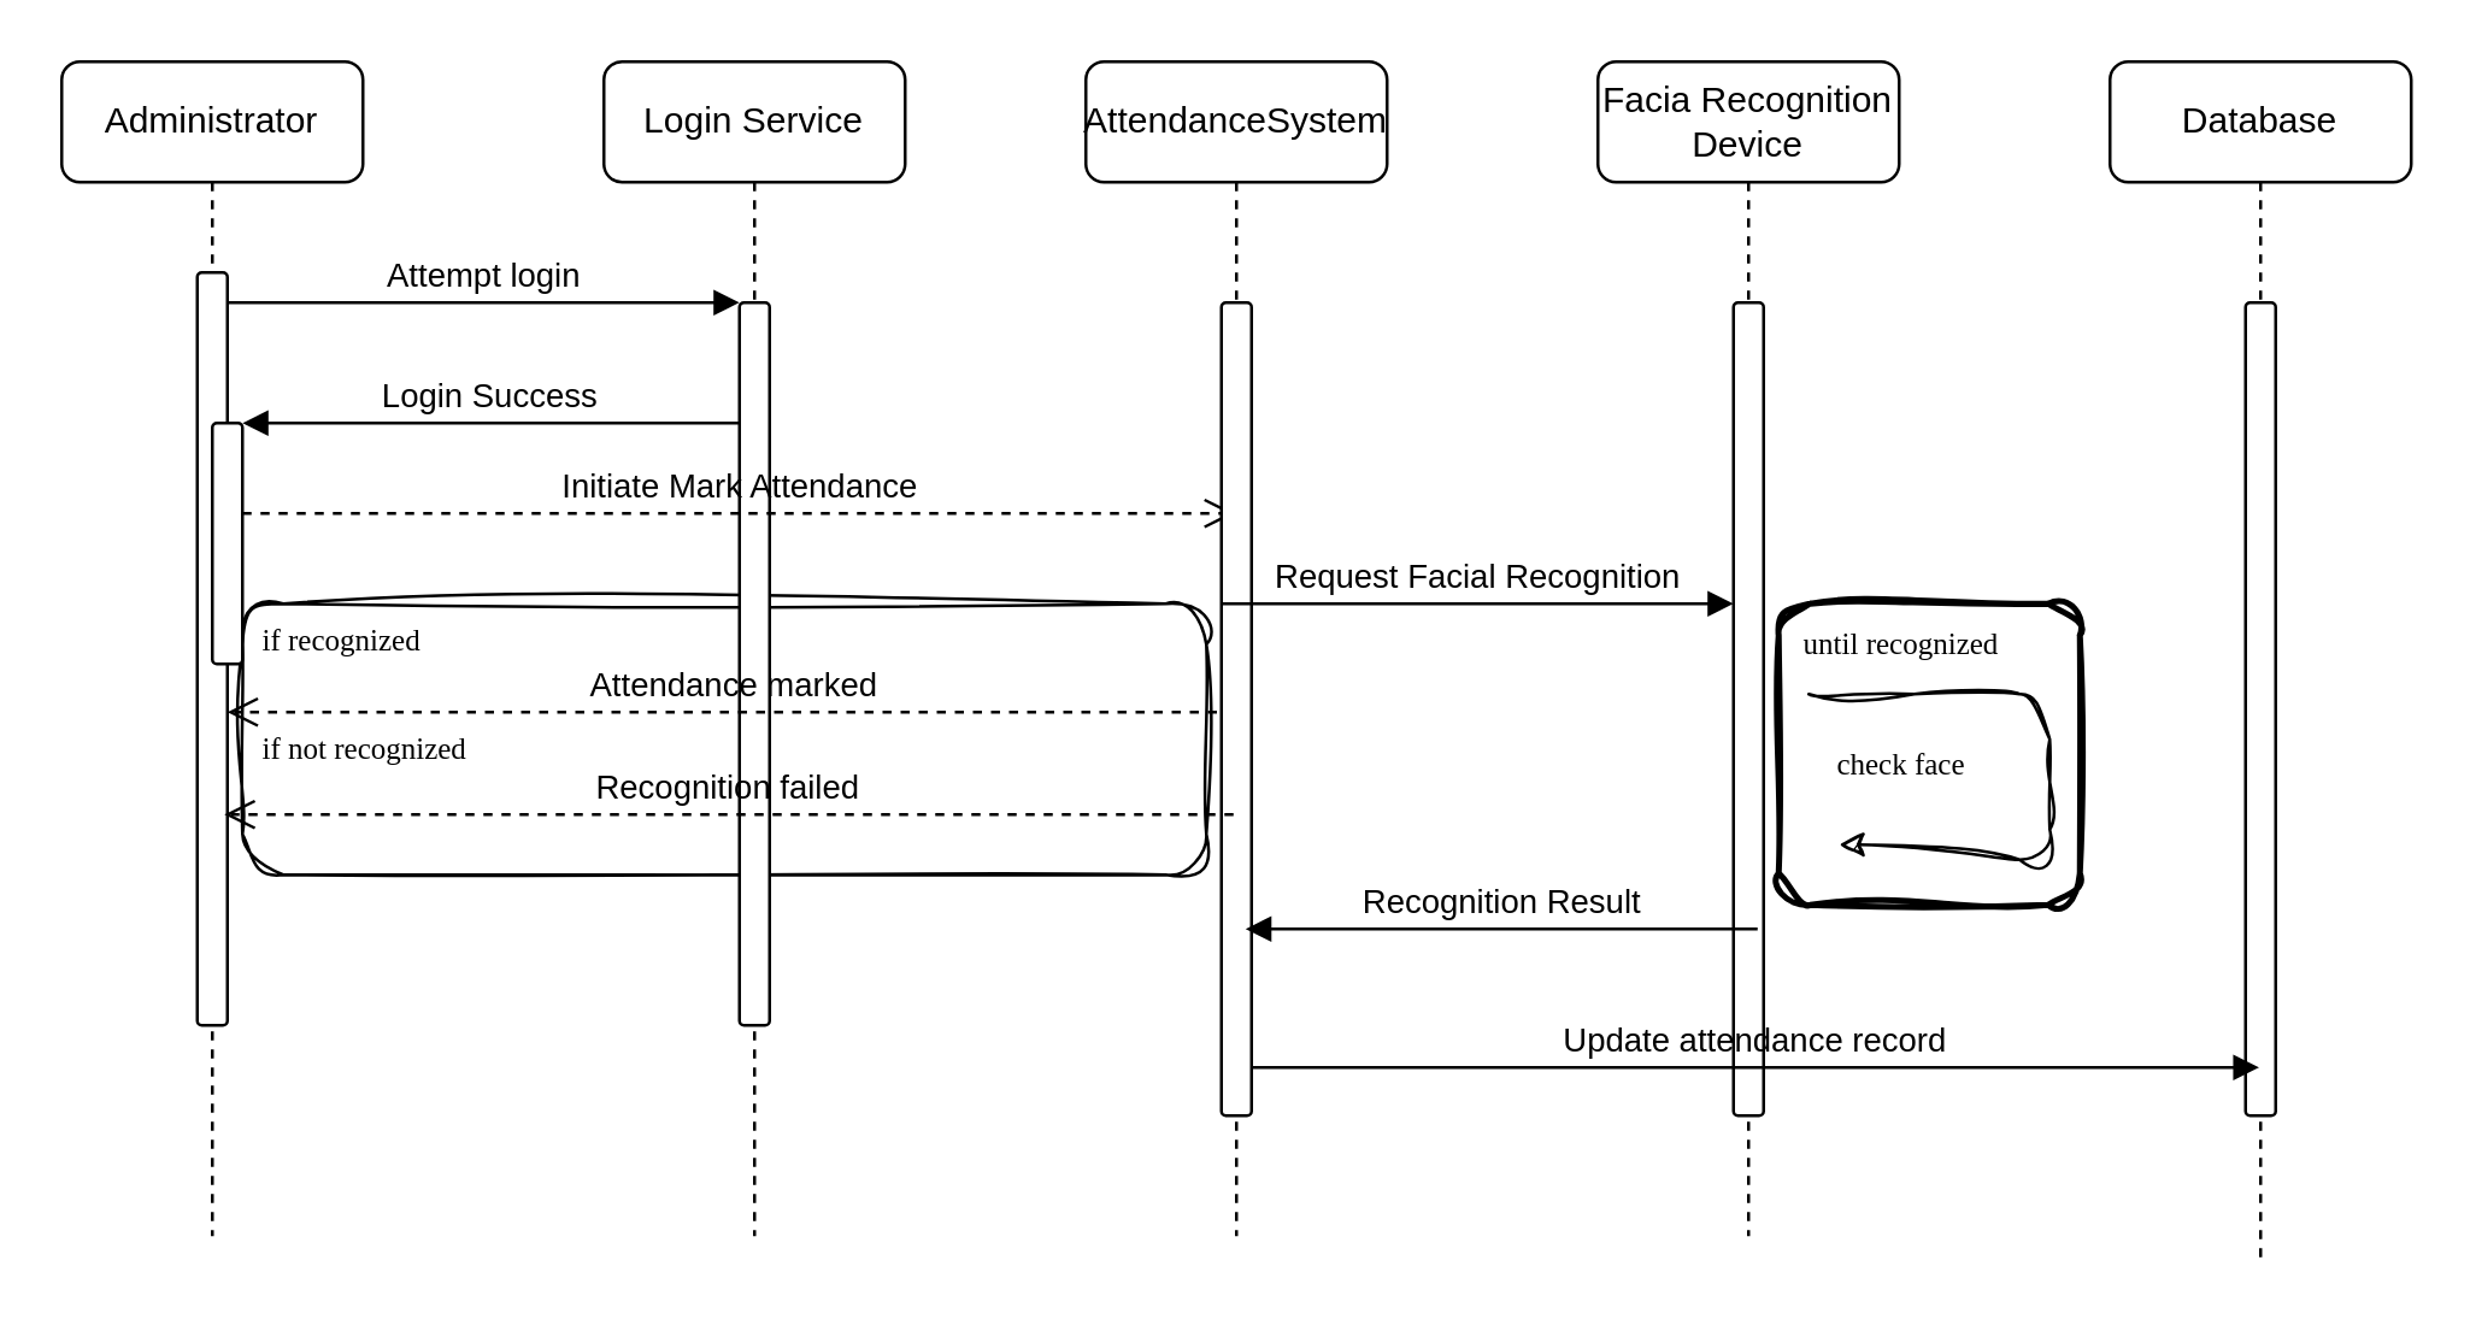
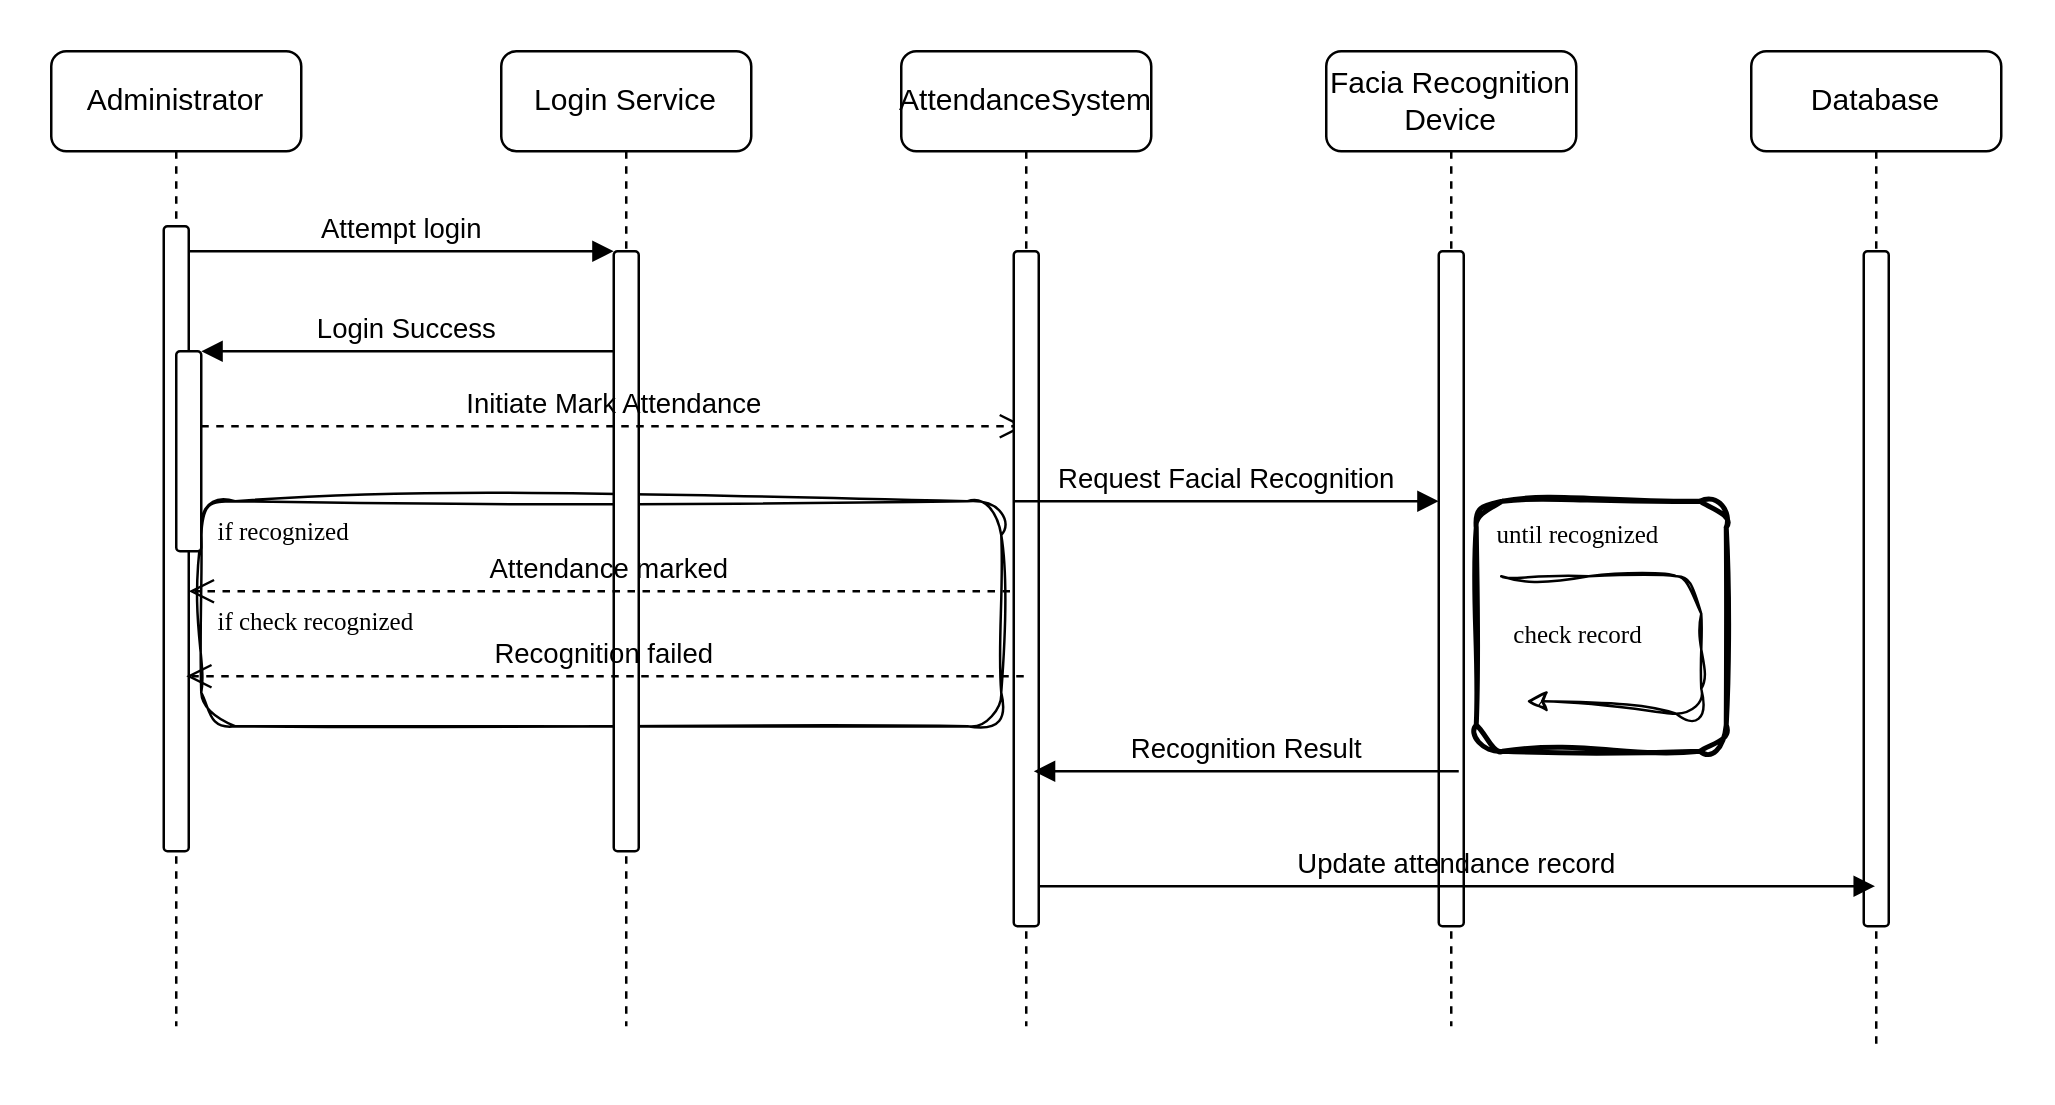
  <mxCell id="0" />
  <mxCell id="1" parent="0" />
- <mxCell id="2" value="&lt;font style=&quot;font-size: 10px;&quot;&gt;&amp;nbsp; if recognized&lt;/font&gt;&lt;div&gt;&lt;font style=&quot;font-size: 10px;&quot;&gt;&lt;br&gt;&lt;/font&gt;&lt;/div&gt;&lt;div&gt;&lt;font style=&quot;font-size: 10px;&quot;&gt;&lt;br&gt;&lt;/font&gt;&lt;/div&gt;&lt;div&gt;&lt;span style=&quot;font-size: 10px;&quot;&gt;&amp;nbsp; if not recognized&lt;/span&gt;&lt;/div&gt;" style="rounded=1;whiteSpace=wrap;html=1;sketch=1;hachureGap=4;jiggle=2;curveFitting=1;fontFamily=Architects Daughter;fontSource=https%3A%2F%2Ffonts.googleapis.com%2Fcss%3Ffamily%3DArchitects%2BDaughter;fontSize=9;align=left;verticalAlign=top;labelBackgroundColor=none;" vertex="1" parent="1"><mxGeometry x="80" y="200" width="320" height="90" as="geometry" /></mxCell>
+ <mxCell id="2" value="&lt;font style=&quot;font-size: 10px;&quot;&gt;&amp;nbsp; if recognized&lt;/font&gt;&lt;div&gt;&lt;font style=&quot;font-size: 10px;&quot;&gt;&lt;br&gt;&lt;/font&gt;&lt;/div&gt;&lt;div&gt;&lt;font style=&quot;font-size: 10px;&quot;&gt;&lt;br&gt;&lt;/font&gt;&lt;/div&gt;&lt;div&gt;&lt;span style=&quot;font-size: 10px;&quot;&gt;&amp;nbsp; if check recognized&lt;/span&gt;&lt;/div&gt;" style="rounded=1;whiteSpace=wrap;html=1;sketch=1;hachureGap=4;jiggle=2;curveFitting=1;fontFamily=Architects Daughter;fontSource=https%3A%2F%2Ffonts.googleapis.com%2Fcss%3Ffamily%3DArchitects%2BDaughter;fontSize=9;align=left;verticalAlign=top;labelBackgroundColor=none;" vertex="1" parent="1"><mxGeometry x="80" y="200" width="320" height="90" as="geometry" /></mxCell>
  <mxCell id="3" value="Administrator" style="shape=umlLifeline;perimeter=lifelinePerimeter;whiteSpace=wrap;html=1;container=0;dropTarget=0;collapsible=0;recursiveResize=0;outlineConnect=0;portConstraint=eastwest;newEdgeStyle={&quot;edgeStyle&quot;:&quot;elbowEdgeStyle&quot;,&quot;elbow&quot;:&quot;vertical&quot;,&quot;curved&quot;:0,&quot;rounded&quot;:0};rounded=1;labelBackgroundColor=none;" parent="1" vertex="1"><mxGeometry x="20" y="20" width="100" height="390" as="geometry" /></mxCell>
  <mxCell id="4" value="" style="html=1;points=[];perimeter=orthogonalPerimeter;outlineConnect=0;targetShapes=umlLifeline;portConstraint=eastwest;newEdgeStyle={&quot;edgeStyle&quot;:&quot;elbowEdgeStyle&quot;,&quot;elbow&quot;:&quot;vertical&quot;,&quot;curved&quot;:0,&quot;rounded&quot;:0};rounded=1;labelBackgroundColor=none;" parent="3" vertex="1"><mxGeometry x="45" y="70" width="10" height="250" as="geometry" /></mxCell>
  <mxCell id="5" value="" style="html=1;points=[];perimeter=orthogonalPerimeter;outlineConnect=0;targetShapes=umlLifeline;portConstraint=eastwest;newEdgeStyle={&quot;edgeStyle&quot;:&quot;elbowEdgeStyle&quot;,&quot;elbow&quot;:&quot;vertical&quot;,&quot;curved&quot;:0,&quot;rounded&quot;:0};rounded=1;labelBackgroundColor=none;" parent="3" vertex="1"><mxGeometry x="50" y="120" width="10" height="80" as="geometry" /></mxCell>
  <mxCell id="6" value="Login Service" style="shape=umlLifeline;perimeter=lifelinePerimeter;whiteSpace=wrap;html=1;container=0;dropTarget=0;collapsible=0;recursiveResize=0;outlineConnect=0;portConstraint=eastwest;newEdgeStyle={&quot;edgeStyle&quot;:&quot;elbowEdgeStyle&quot;,&quot;elbow&quot;:&quot;vertical&quot;,&quot;curved&quot;:0,&quot;rounded&quot;:0};rounded=1;labelBackgroundColor=none;" parent="1" vertex="1"><mxGeometry x="200" y="20" width="100" height="390" as="geometry" /></mxCell>
  <mxCell id="7" value="" style="html=1;points=[];perimeter=orthogonalPerimeter;outlineConnect=0;targetShapes=umlLifeline;portConstraint=eastwest;newEdgeStyle={&quot;edgeStyle&quot;:&quot;elbowEdgeStyle&quot;,&quot;elbow&quot;:&quot;vertical&quot;,&quot;curved&quot;:0,&quot;rounded&quot;:0};rounded=1;labelBackgroundColor=none;" parent="6" vertex="1"><mxGeometry x="45" y="80" width="10" height="240" as="geometry" /></mxCell>
  <mxCell id="8" value="Attempt login" style="html=1;verticalAlign=bottom;endArrow=block;edgeStyle=elbowEdgeStyle;elbow=vertical;curved=0;rounded=1;labelBackgroundColor=none;fontColor=default;" parent="1" source="4" target="7" edge="1"><mxGeometry relative="1" as="geometry"><mxPoint x="175" y="110" as="sourcePoint" /><Array as="points"><mxPoint x="160" y="100" /></Array></mxGeometry></mxCell>
  <mxCell id="9" value="Attendance marked" style="html=1;verticalAlign=bottom;endArrow=open;dashed=1;endSize=8;edgeStyle=elbowEdgeStyle;elbow=vertical;curved=0;rounded=1;labelBackgroundColor=none;fontColor=default;" parent="1" edge="1"><mxGeometry relative="1" as="geometry"><mxPoint x="75" y="236" as="targetPoint" /><Array as="points"><mxPoint x="170" y="236" /></Array><mxPoint x="409.5" y="236" as="sourcePoint" /></mxGeometry></mxCell>
  <mxCell id="10" value="Login Success" style="html=1;verticalAlign=bottom;endArrow=block;edgeStyle=elbowEdgeStyle;elbow=vertical;curved=0;rounded=1;labelBackgroundColor=none;fontColor=default;" parent="1" source="7" target="5" edge="1"><mxGeometry relative="1" as="geometry"><mxPoint x="155" y="140" as="sourcePoint" /><Array as="points"><mxPoint x="170" y="140" /></Array></mxGeometry></mxCell>
  <mxCell id="11" value="Initiate Mark Attendance" style="html=1;verticalAlign=bottom;endArrow=open;dashed=1;endSize=8;edgeStyle=elbowEdgeStyle;elbow=vertical;curved=0;rounded=1;labelBackgroundColor=none;fontColor=default;" parent="1" source="5" target="12" edge="1"><mxGeometry relative="1" as="geometry"><mxPoint x="155" y="215" as="targetPoint" /><Array as="points"><mxPoint x="170" y="170" /></Array></mxGeometry></mxCell>
  <mxCell id="12" value="AttendanceSystem" style="shape=umlLifeline;perimeter=lifelinePerimeter;whiteSpace=wrap;html=1;container=0;dropTarget=0;collapsible=0;recursiveResize=0;outlineConnect=0;portConstraint=eastwest;newEdgeStyle={&quot;edgeStyle&quot;:&quot;elbowEdgeStyle&quot;,&quot;elbow&quot;:&quot;vertical&quot;,&quot;curved&quot;:0,&quot;rounded&quot;:0};rounded=1;labelBackgroundColor=none;" vertex="1" parent="1"><mxGeometry x="360" y="20" width="100" height="390" as="geometry" /></mxCell>
  <mxCell id="13" value="" style="html=1;points=[];perimeter=orthogonalPerimeter;outlineConnect=0;targetShapes=umlLifeline;portConstraint=eastwest;newEdgeStyle={&quot;edgeStyle&quot;:&quot;elbowEdgeStyle&quot;,&quot;elbow&quot;:&quot;vertical&quot;,&quot;curved&quot;:0,&quot;rounded&quot;:0};rounded=1;labelBackgroundColor=none;" vertex="1" parent="12"><mxGeometry x="45" y="80" width="10" height="270" as="geometry" /></mxCell>
  <mxCell id="14" value="Facia Recognition&lt;div&gt;Device&lt;/div&gt;" style="shape=umlLifeline;perimeter=lifelinePerimeter;whiteSpace=wrap;html=1;container=0;dropTarget=0;collapsible=0;recursiveResize=0;outlineConnect=0;portConstraint=eastwest;newEdgeStyle={&quot;edgeStyle&quot;:&quot;elbowEdgeStyle&quot;,&quot;elbow&quot;:&quot;vertical&quot;,&quot;curved&quot;:0,&quot;rounded&quot;:0};rounded=1;labelBackgroundColor=none;" vertex="1" parent="1"><mxGeometry x="530" y="20" width="100" height="390" as="geometry" /></mxCell>
  <mxCell id="15" value="" style="html=1;points=[];perimeter=orthogonalPerimeter;outlineConnect=0;targetShapes=umlLifeline;portConstraint=eastwest;newEdgeStyle={&quot;edgeStyle&quot;:&quot;elbowEdgeStyle&quot;,&quot;elbow&quot;:&quot;vertical&quot;,&quot;curved&quot;:0,&quot;rounded&quot;:0};rounded=1;labelBackgroundColor=none;" vertex="1" parent="14"><mxGeometry x="45" y="80" width="10" height="270" as="geometry" /></mxCell>
  <mxCell id="16" value="Database" style="shape=umlLifeline;perimeter=lifelinePerimeter;whiteSpace=wrap;html=1;container=0;dropTarget=0;collapsible=0;recursiveResize=0;outlineConnect=0;portConstraint=eastwest;newEdgeStyle={&quot;edgeStyle&quot;:&quot;elbowEdgeStyle&quot;,&quot;elbow&quot;:&quot;vertical&quot;,&quot;curved&quot;:0,&quot;rounded&quot;:0};rounded=1;labelBackgroundColor=none;" vertex="1" parent="1"><mxGeometry x="700" y="20" width="100" height="400" as="geometry" /></mxCell>
  <mxCell id="17" value="" style="html=1;points=[];perimeter=orthogonalPerimeter;outlineConnect=0;targetShapes=umlLifeline;portConstraint=eastwest;newEdgeStyle={&quot;edgeStyle&quot;:&quot;elbowEdgeStyle&quot;,&quot;elbow&quot;:&quot;vertical&quot;,&quot;curved&quot;:0,&quot;rounded&quot;:0};rounded=1;labelBackgroundColor=none;" vertex="1" parent="16"><mxGeometry x="45" y="80" width="10" height="270" as="geometry" /></mxCell>
  <mxCell id="18" value="Recognition failed" style="html=1;verticalAlign=bottom;endArrow=open;dashed=1;endSize=8;edgeStyle=elbowEdgeStyle;elbow=vertical;curved=0;rounded=1;labelBackgroundColor=none;fontColor=default;" edge="1" parent="1"><mxGeometry relative="1" as="geometry"><mxPoint x="74" y="270" as="targetPoint" /><Array as="points"><mxPoint x="169" y="270" /></Array><mxPoint x="409" y="270" as="sourcePoint" /></mxGeometry></mxCell>
  <mxCell id="19" value="Request Facial Recognition" style="html=1;verticalAlign=bottom;endArrow=block;edgeStyle=elbowEdgeStyle;elbow=vertical;curved=0;rounded=1;labelBackgroundColor=none;fontColor=default;" edge="1" parent="1"><mxGeometry relative="1" as="geometry"><mxPoint x="405" y="200" as="sourcePoint" /><Array as="points"><mxPoint x="490" y="200" /></Array><mxPoint x="575" y="200" as="targetPoint" /></mxGeometry></mxCell>
- <mxCell id="20" value="&lt;p style=&quot;line-height: 80%;&quot;&gt;&lt;font style=&quot;font-size: 10px;&quot;&gt;until recognized&lt;/font&gt;&lt;/p&gt;&lt;p style=&quot;line-height: 80%;&quot;&gt;&lt;font style=&quot;font-size: 10px;&quot;&gt;check face&lt;/font&gt;&lt;/p&gt;" style="rounded=1;whiteSpace=wrap;html=1;absoluteArcSize=1;arcSize=21;strokeWidth=2;sketch=1;hachureGap=4;jiggle=2;curveFitting=1;fontFamily=Architects Daughter;fontSource=https%3A%2F%2Ffonts.googleapis.com%2Fcss%3Ffamily%3DArchitects%2BDaughter;fontSize=20;verticalAlign=top;labelPosition=center;verticalLabelPosition=middle;align=center;spacing=-23;spacingRight=18;" vertex="1" parent="1"><mxGeometry x="590" y="200" width="100" height="100" as="geometry" /></mxCell>
+ <mxCell id="20" value="&lt;p style=&quot;line-height: 80%;&quot;&gt;&lt;font style=&quot;font-size: 10px;&quot;&gt;until recognized&lt;/font&gt;&lt;/p&gt;&lt;p style=&quot;line-height: 80%;&quot;&gt;&lt;font style=&quot;font-size: 10px;&quot;&gt;check record&lt;/font&gt;&lt;/p&gt;" style="rounded=1;whiteSpace=wrap;html=1;absoluteArcSize=1;arcSize=21;strokeWidth=2;sketch=1;hachureGap=4;jiggle=2;curveFitting=1;fontFamily=Architects Daughter;fontSource=https%3A%2F%2Ffonts.googleapis.com%2Fcss%3Ffamily%3DArchitects%2BDaughter;fontSize=20;verticalAlign=top;labelPosition=center;verticalLabelPosition=middle;align=center;spacing=-23;spacingRight=18;" vertex="1" parent="1"><mxGeometry x="590" y="200" width="100" height="100" as="geometry" /></mxCell>
  <mxCell id="21" style="edgeStyle=orthogonalEdgeStyle;rounded=0;sketch=1;hachureGap=4;jiggle=2;curveFitting=1;orthogonalLoop=1;jettySize=auto;html=1;exitX=0;exitY=0.25;exitDx=0;exitDy=0;fontFamily=Architects Daughter;fontSource=https%3A%2F%2Ffonts.googleapis.com%2Fcss%3Ffamily%3DArchitects%2BDaughter;fontSize=16;" edge="1" parent="1" source="20" target="20"><mxGeometry relative="1" as="geometry"><Array as="points"><mxPoint x="650" y="300" /><mxPoint x="650" y="300" /></Array></mxGeometry></mxCell>
  <mxCell id="22" value="" style="curved=1;endArrow=classic;html=1;rounded=0;sketch=1;hachureGap=4;jiggle=2;curveFitting=1;fontFamily=Architects Daughter;fontSource=https%3A%2F%2Ffonts.googleapis.com%2Fcss%3Ffamily%3DArchitects%2BDaughter;fontSize=16;" edge="1" parent="1"><mxGeometry width="50" height="50" relative="1" as="geometry"><mxPoint x="600" y="230" as="sourcePoint" /><mxPoint x="610" y="280" as="targetPoint" /><Array as="points"><mxPoint x="610" y="230" /><mxPoint x="660" y="230" /><mxPoint x="680" y="230" /><mxPoint x="680" y="260" /><mxPoint x="680" y="290" /><mxPoint x="660" y="280" /></Array></mxGeometry></mxCell>
  <mxCell id="23" value="Recognition Result" style="html=1;verticalAlign=bottom;endArrow=block;edgeStyle=elbowEdgeStyle;elbow=vertical;curved=0;rounded=1;labelBackgroundColor=none;fontColor=default;" edge="1" parent="1"><mxGeometry relative="1" as="geometry"><mxPoint x="583" y="308" as="sourcePoint" /><Array as="points"><mxPoint x="498" y="308" /></Array><mxPoint x="413" y="308" as="targetPoint" /></mxGeometry></mxCell>
  <mxCell id="24" value="Update attendance record" style="html=1;verticalAlign=bottom;endArrow=block;edgeStyle=elbowEdgeStyle;elbow=vertical;curved=0;rounded=1;labelBackgroundColor=none;fontColor=default;" edge="1" parent="1" target="16"><mxGeometry relative="1" as="geometry"><mxPoint x="415" y="354" as="sourcePoint" /><Array as="points"><mxPoint x="500" y="354" /></Array><mxPoint x="585" y="354" as="targetPoint" /></mxGeometry></mxCell>
